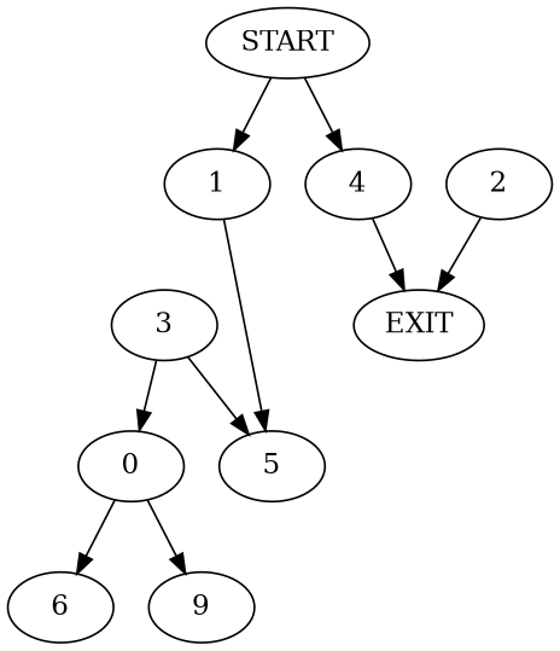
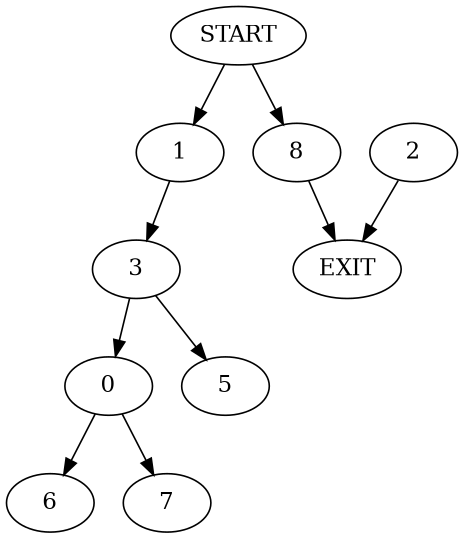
  digraph {
    n1 [label=START]
    1
-   8 [label=4]
+   8
    3
    n5 [label=EXIT]
    2
    n7 [label=0]
    5
    6
-   7 [label=9]
+   7
    n1 -> 1
    n1 -> 8
-   1 -> 5
+   1 -> 3
    8 -> n5
    3 -> n7
    3 -> 5
    2 -> n5
    n7 -> 6
    n7 -> 7
  }
